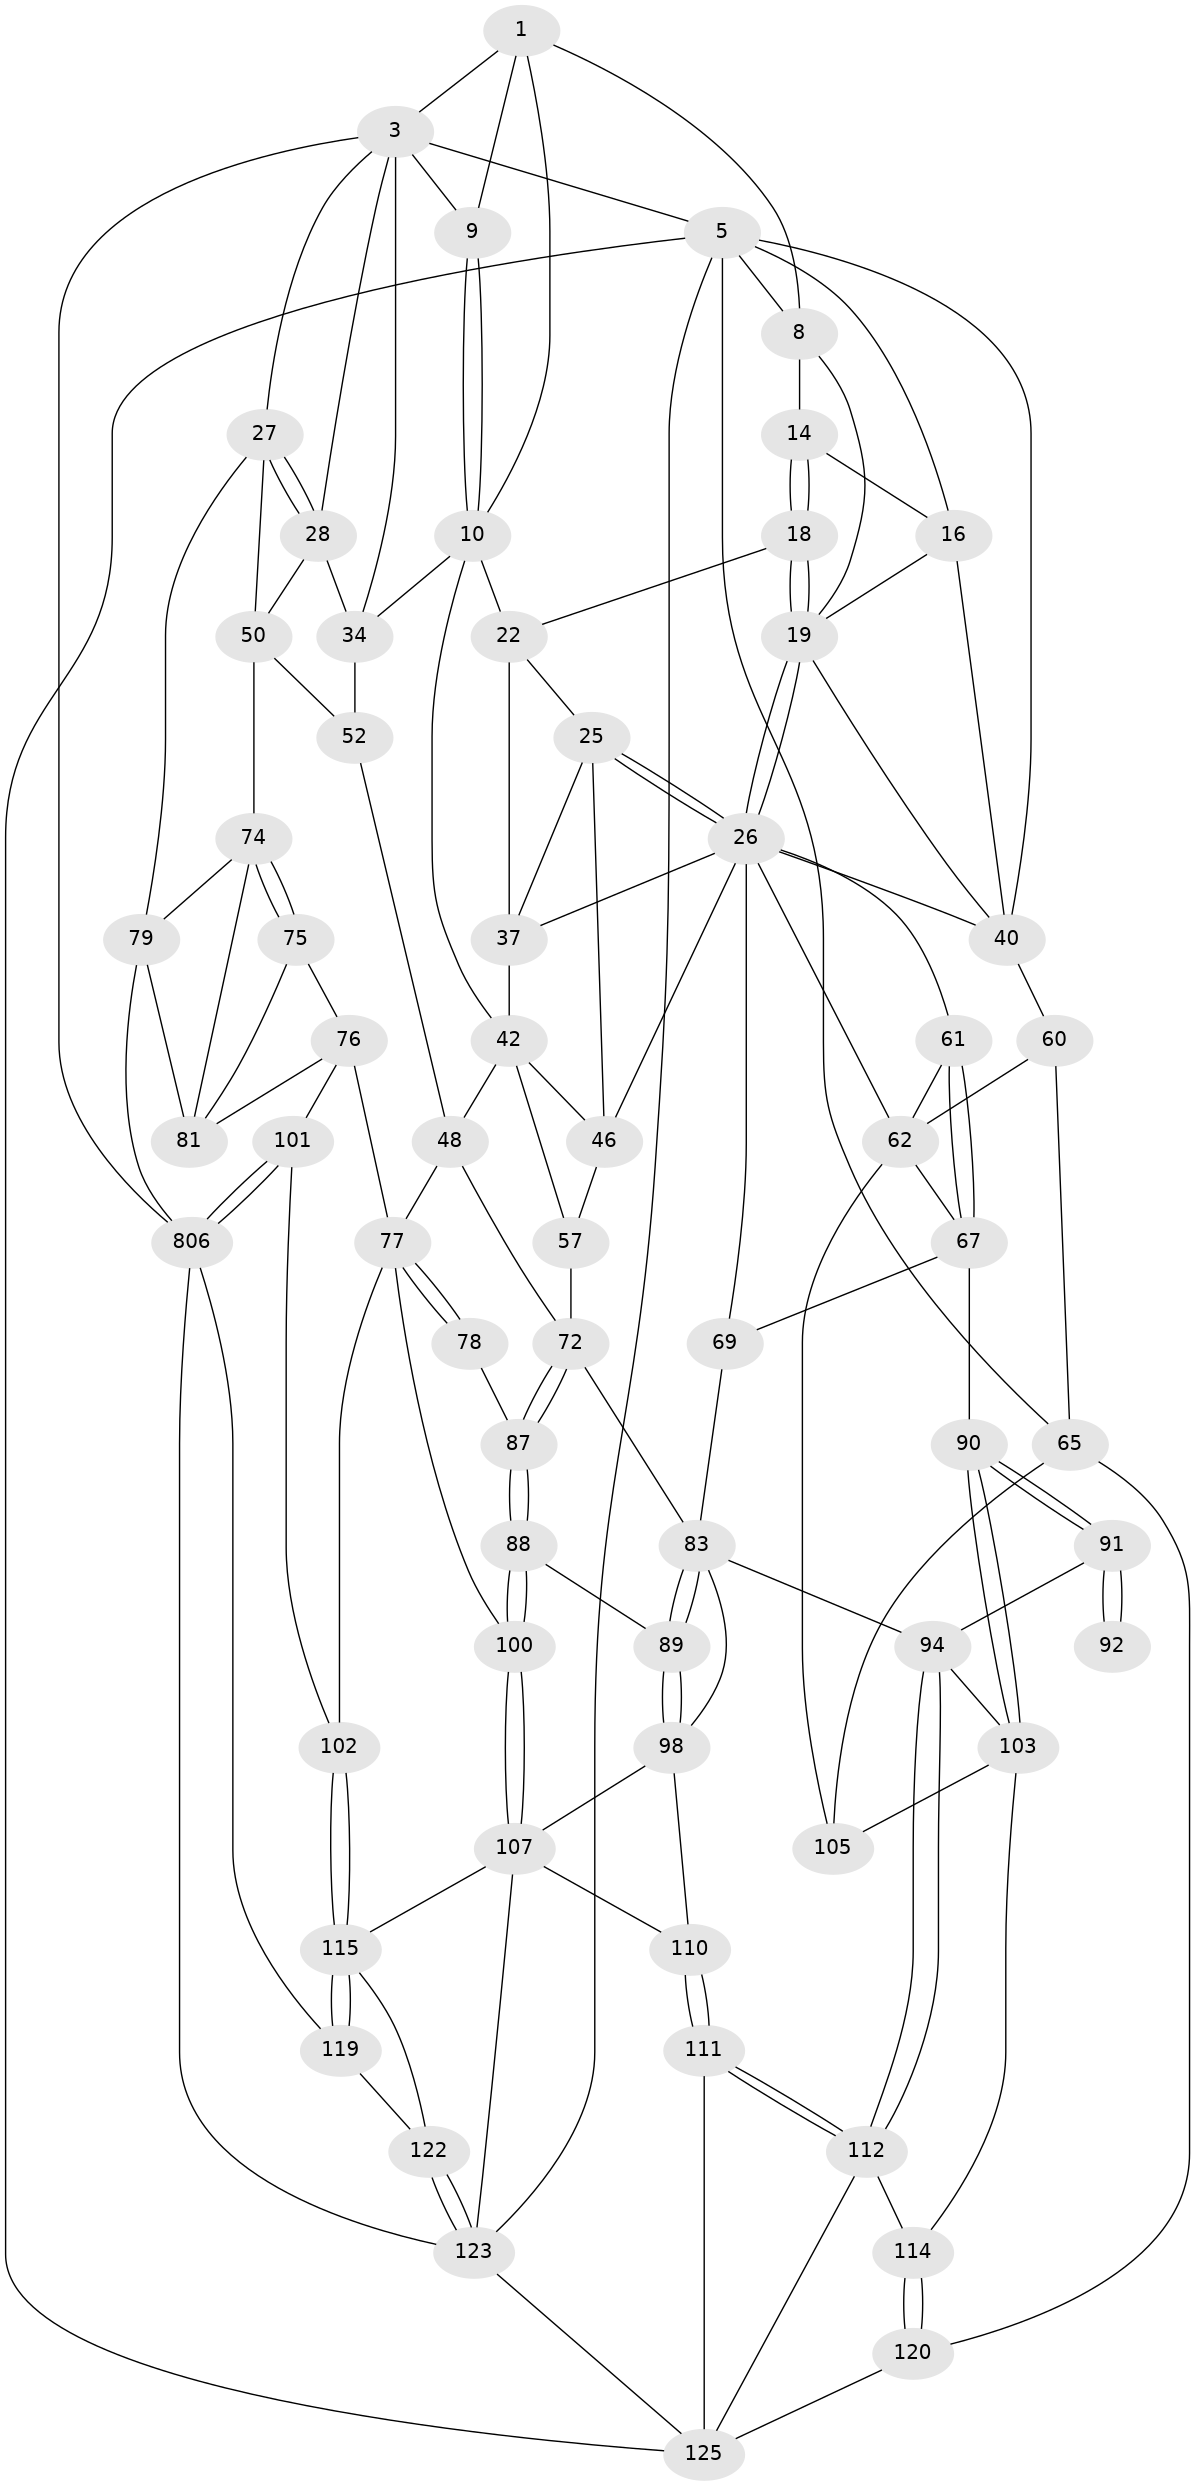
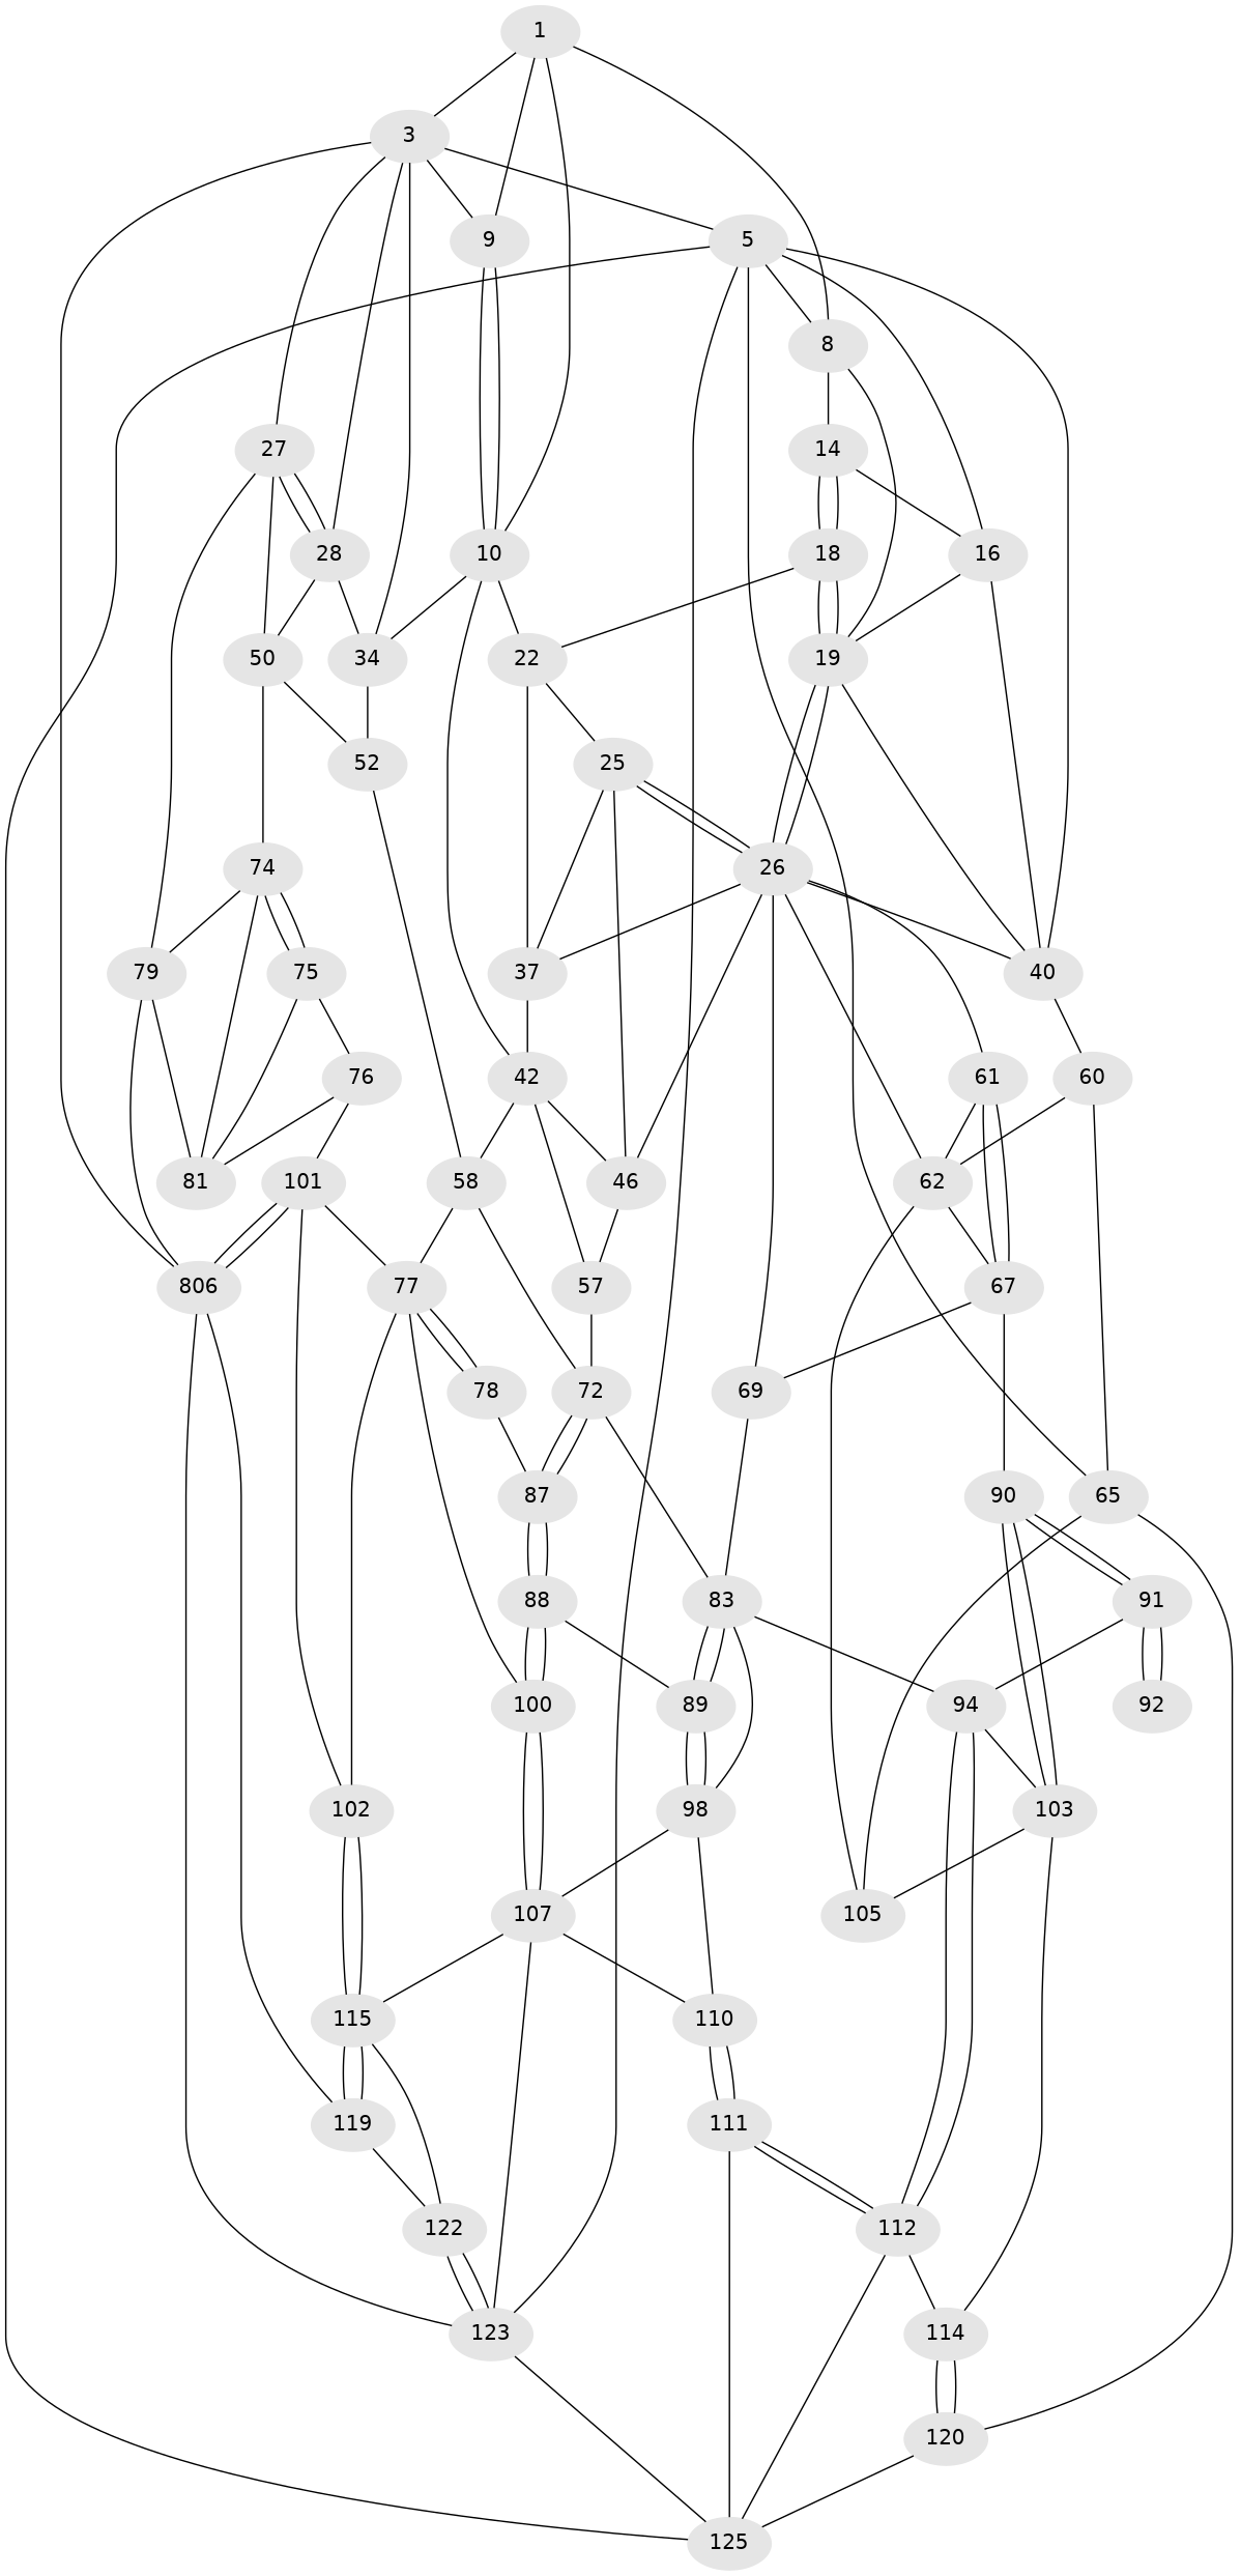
  graph {
    fontname="DejaVu Sans"
    node [color=gray90 fontname="DejaVu Sans" style=filled]
    edge [fontname="DejaVu Sans"]
    1 [super="+2+7"]
    3 [super="+4+12"]
    8
    9
    10 [super="+32+11"]
    5 [super="+66+17+6"]
    27 [super="+49"]
    28 [super="+44"]
    34 [super="+35"]
    n10 [label=806 super="+118"]
    14 [super="+15"]
    19 [super="+20"]
    22 [super="+23+31"]
    42 [super="+43+56"]
    16 [super="+39"]
    40 [super="+45+41"]
    65 [super="+109"]
    123 [super="+124"]
    125 [super="+126+127"]
    50 [super="+51"]
    79 [super="+86"]
    52
    119
    60 [super="+64"]
    105
    120
    18
    25 [super="+38"]
    37
    46 [super="+47"]
    57
-   58 [super="+71" label=48]
+   58 [super="+71"]
    26 [super="+48"]
    61
    62 [super="+63"]
    69
    67 [super="+70"]
    83 [super="+84"]
    74 [super="+80"]
    81 [super="+82"]
    72 [super="+73"]
    77 [super="+99"]
    75
    87
    78
    90
    91 [super="+96"]
    103 [super="+104"]
    89
    94 [super="+95"]
    98 [super="+108"]
    88
    76 [super="+97"]
    101
    100
    102
    107 [super="+117"]
    115 [super="+116"]
    112 [super="+113"]
    110
    92
    114
    111
    122
    1 -- 3
    1 -- 8
    1 -- 9
    1 -- 10
    3 -- 9
    3 -- 5
    3 -- 27
    3 -- 28
    3 -- 34
    3 -- n10
    8 -- 14
    8 -- 19
    9 -- 10
    9 -- 10
    10 -- 34
    10 -- 22 [weight=2]
    10 -- 42
    5 -- 8
    5 -- 16
    5 -- 40
    5 -- 65
    5 -- 123
    5 -- 125
    27 -- 28
    27 -- 28
    27 -- 50
    27 -- 79
    28 -- 34
    28 -- 50
    34 -- 52
    n10 -- 123
    n10 -- 119
    14 -- 16
    14 -- 18
    14 -- 18
    19 -- 40
    19 -- 26
    19 -- 26
    22 -- 25
    22 -- 37
    42 -- 46
    42 -- 57
    42 -- 58
    16 -- 19
    16 -- 40
    40 -- 60
    65 -- 105
    65 -- 120
    123 -- 125
    50 -- 52
    50 -- 74
    79 -- n10
    79 -- 81
    52 -- 58
    119 -- 122
    60 -- 65
    60 -- 62
    120 -- 125
    18 -- 19
    18 -- 19
    18 -- 22
    25 -- 37
    25 -- 46
    25 -- 26
    25 -- 26
    37 -- 42
    46 -- 57
    57 -- 72
    58 -- 72
    58 -- 77
    26 -- 40
    26 -- 37
    26 -- 46
    26 -- 61
    26 -- 62
    26 -- 69
    61 -- 62
    61 -- 67
    61 -- 67
    62 -- 105
    62 -- 67
    69 -- 83
    67 -- 69
    67 -- 90
    83 -- 89
    83 -- 89
    83 -- 94
    83 -- 98
    74 -- 79
    74 -- 81
    74 -- 75
    74 -- 75
    72 -- 83
    72 -- 87
    72 -- 87
    77 -- 78
    77 -- 78
    77 -- 100
    77 -- 102
    75 -- 81
    75 -- 76
    87 -- 88
    87 -- 88
    78 -- 87
    90 -- 91
    90 -- 91
    90 -- 103
    90 -- 103
    91 -- 94
    91 -- 92 [weight=2]
    91 -- 92
    103 -- 105
    103 -- 114
    89 -- 98
    89 -- 98
    94 -- 103
    94 -- 112
    94 -- 112
    98 -- 107
    98 -- 110
    88 -- 89
    88 -- 100
    88 -- 100
    76 -- 81
-   76 -- 77
+   101 -- 77
    76 -- 101
    101 -- n10
    101 -- n10
    101 -- 102
    100 -- 107
    100 -- 107
    102 -- 115
    102 -- 115
    107 -- 123
    107 -- 115
    107 -- 110
    115 -- 119
    115 -- 119
    115 -- 122
    112 -- 125
    112 -- 114
    110 -- 111
    110 -- 111
    114 -- 120
    114 -- 120
    111 -- 125
    111 -- 112
    111 -- 112
    122 -- 123
    122 -- 123
  }
